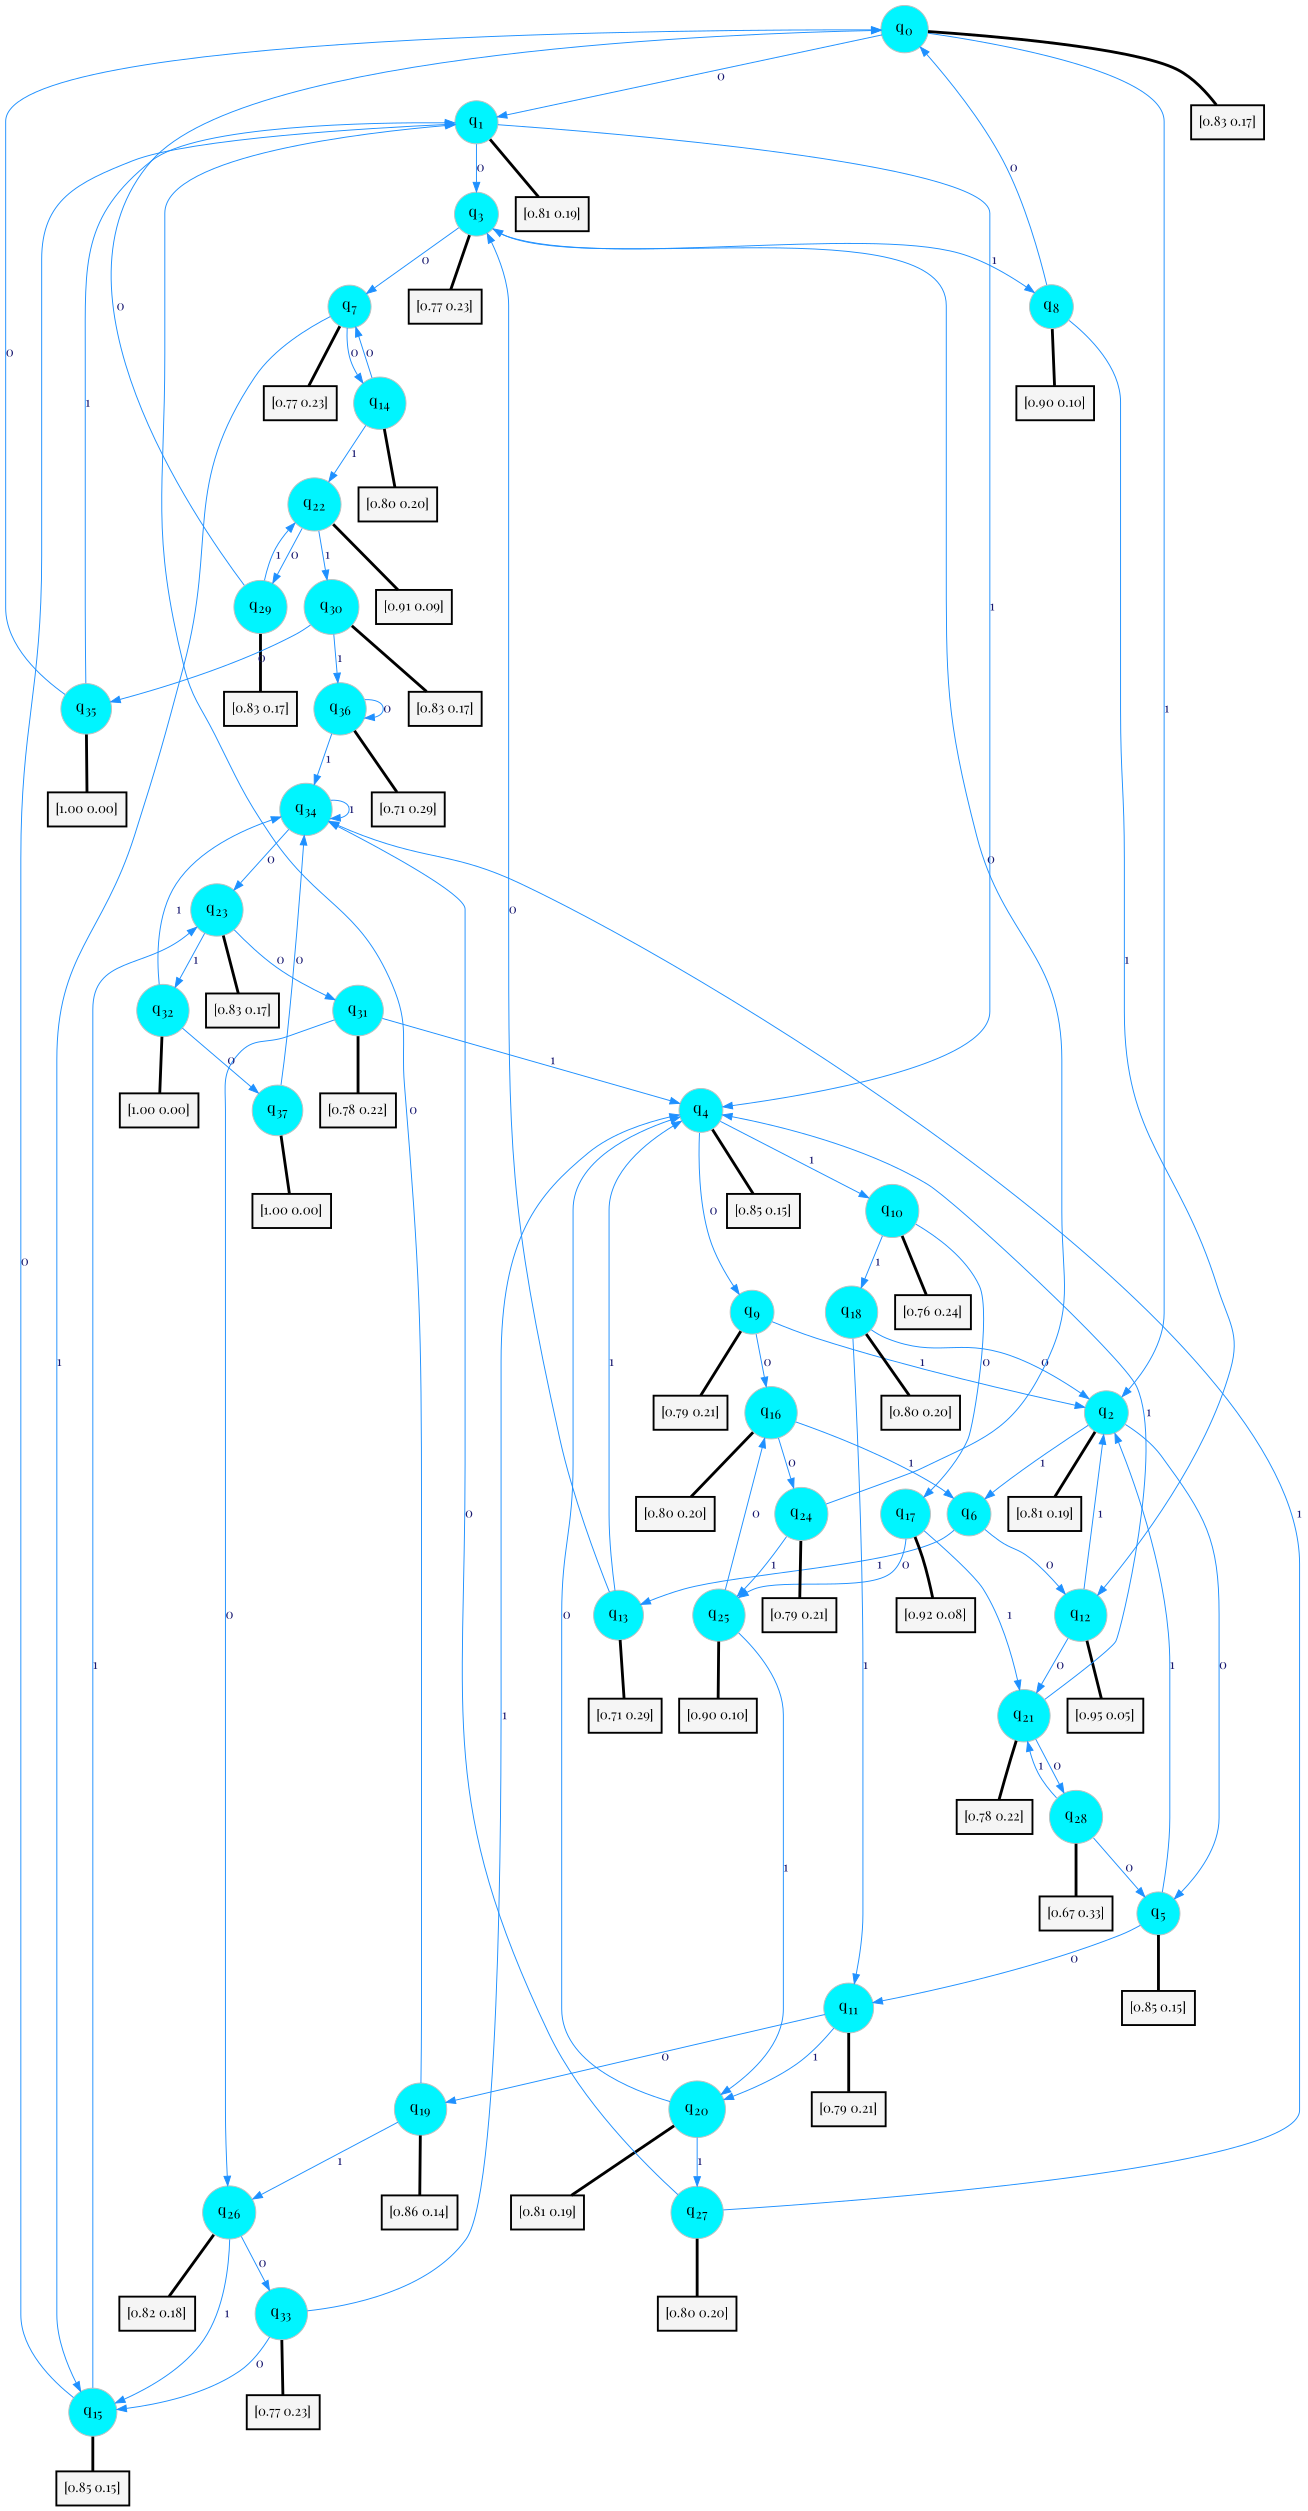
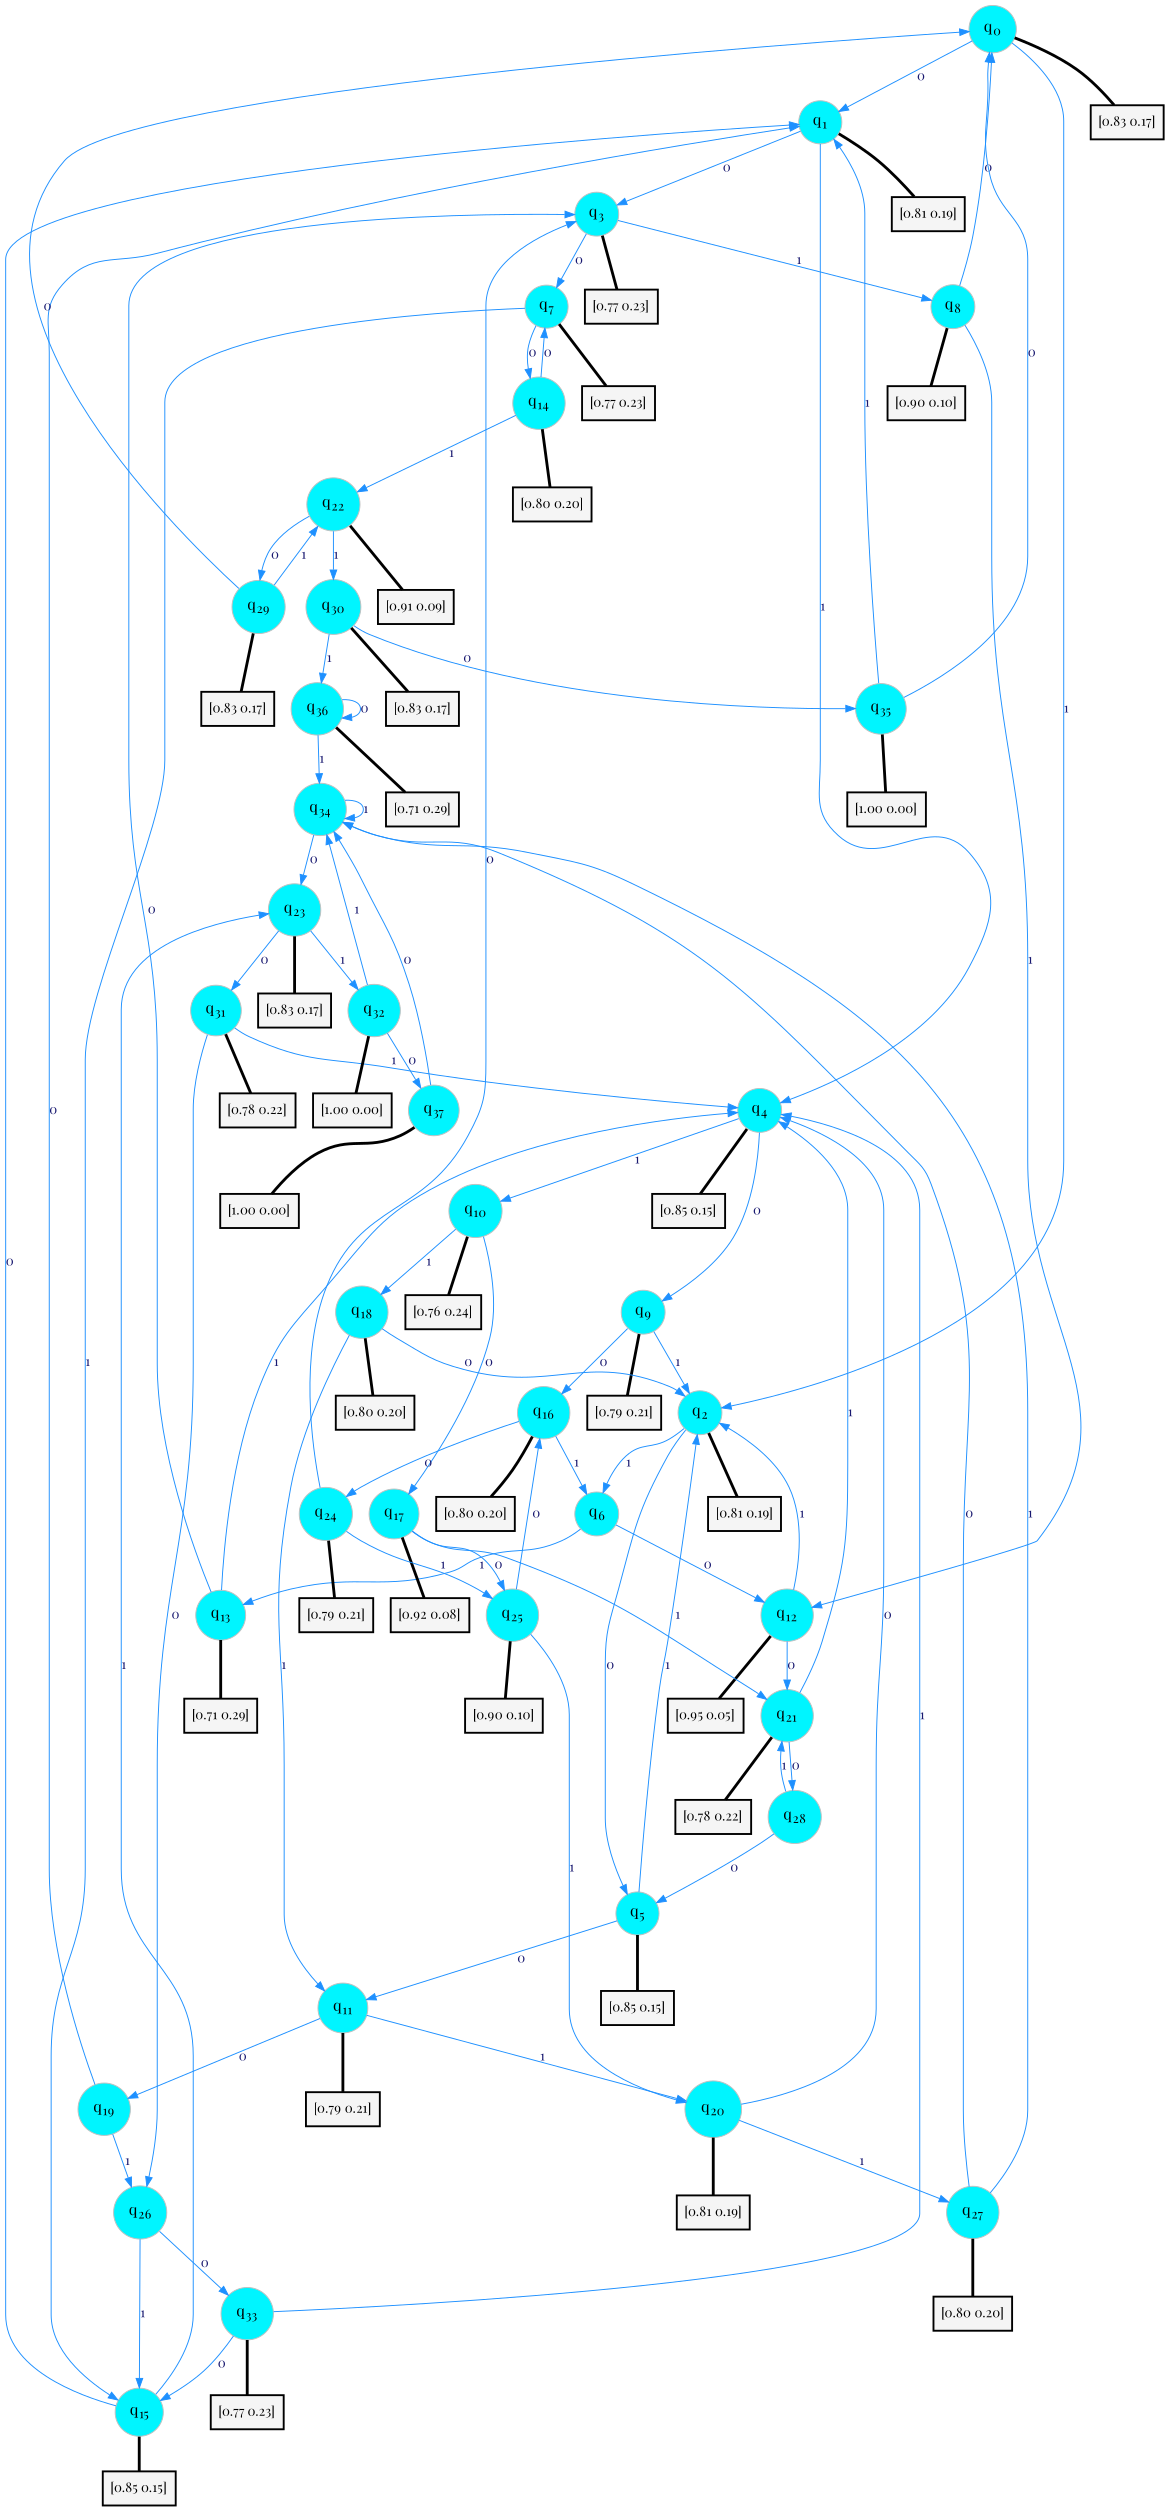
  digraph {
    fontname="Playfair Display"
    rankdir=TD
    node [color=gray fillcolor=turquoise1 fontcolor=black fontname="Playfair Display" fontsize=16 fontweight=bold shape=circle style=filled]
    edge [arrowsize=1 color=dodgerblue1 fontcolor=midnightblue fontname="Playfair Display" fontweight=bold penwidth=1 style=solid weight=20]
    n1 [label=<q<SUB>0</SUB>>]
    n2 [label=<q<SUB>1</SUB>>]
    n3 [label=<q<SUB>2</SUB>>]
    n4 [color=black fillcolor=whitesmoke fontsize=14 label="[0.83 0.17]" penwidth=2 shape=box]
    n5 [label=<q<SUB>3</SUB>>]
    n6 [label=<q<SUB>4</SUB>>]
    n7 [color=black fillcolor=whitesmoke fontsize=14 label="[0.81 0.19]" penwidth=2 shape=box]
    n8 [label=<q<SUB>5</SUB>>]
    n9 [label=<q<SUB>6</SUB>>]
    n10 [color=black fillcolor=whitesmoke fontsize=14 label="[0.81 0.19]" penwidth=2 shape=box]
    n11 [label=<q<SUB>7</SUB>>]
    n12 [label=<q<SUB>8</SUB>>]
    n13 [color=black fillcolor=whitesmoke fontsize=14 label="[0.77 0.23]" penwidth=2 shape=box]
    n14 [label=<q<SUB>9</SUB>>]
    n15 [label=<q<SUB>10</SUB>>]
    n16 [color=black fillcolor=whitesmoke fontsize=14 label="[0.85 0.15]" penwidth=2 shape=box]
    n17 [label=<q<SUB>11</SUB>>]
    n18 [color=black fillcolor=whitesmoke fontsize=14 label="[0.85 0.15]" penwidth=2 shape=box]
    n19 [label=<q<SUB>12</SUB>>]
    n20 [label=<q<SUB>13</SUB>>]
    n21 [label=<q<SUB>14</SUB>>]
    n22 [label=<q<SUB>15</SUB>>]
    n23 [color=black fillcolor=whitesmoke fontsize=14 label="[0.77 0.23]" penwidth=2 shape=box]
    n24 [color=black fillcolor=whitesmoke fontsize=14 label="[0.90 0.10]" penwidth=2 shape=box]
    n25 [label=<q<SUB>16</SUB>>]
    n26 [color=black fillcolor=whitesmoke fontsize=14 label="[0.79 0.21]" penwidth=2 shape=box]
    n27 [label=<q<SUB>17</SUB>>]
    n28 [label=<q<SUB>18</SUB>>]
    n29 [color=black fillcolor=whitesmoke fontsize=14 label="[0.76 0.24]" penwidth=2 shape=box]
    n30 [label=<q<SUB>19</SUB>>]
    n31 [label=<q<SUB>20</SUB>>]
    n32 [color=black fillcolor=whitesmoke fontsize=14 label="[0.79 0.21]" penwidth=2 shape=box]
    n33 [label=<q<SUB>21</SUB>>]
    n34 [color=black fillcolor=whitesmoke fontsize=14 label="[0.95 0.05]" penwidth=2 shape=box]
    n35 [color=black fillcolor=whitesmoke fontsize=14 label="[0.71 0.29]" penwidth=2 shape=box]
    n36 [label=<q<SUB>22</SUB>>]
    n37 [color=black fillcolor=whitesmoke fontsize=14 label="[0.80 0.20]" penwidth=2 shape=box]
    n38 [label=<q<SUB>23</SUB>>]
    n39 [color=black fillcolor=whitesmoke fontsize=14 label="[0.85 0.15]" penwidth=2 shape=box]
    n40 [label=<q<SUB>24</SUB>>]
    n41 [color=black fillcolor=whitesmoke fontsize=14 label="[0.80 0.20]" penwidth=2 shape=box]
    n42 [label=<q<SUB>25</SUB>>]
    n43 [color=black fillcolor=whitesmoke fontsize=14 label="[0.92 0.08]" penwidth=2 shape=box]
    n44 [color=black fillcolor=whitesmoke fontsize=14 label="[0.80 0.20]" penwidth=2 shape=box]
    n45 [label=<q<SUB>26</SUB>>]
-   n46 [color=black fillcolor=whitesmoke fontsize=14 label="[0.86 0.14]" penwidth=2 shape=box]
    n47 [label=<q<SUB>27</SUB>>]
    n48 [color=black fillcolor=whitesmoke fontsize=14 label="[0.81 0.19]" penwidth=2 shape=box]
    n49 [label=<q<SUB>28</SUB>>]
    n50 [color=black fillcolor=whitesmoke fontsize=14 label="[0.78 0.22]" penwidth=2 shape=box]
    n51 [label=<q<SUB>29</SUB>>]
    n52 [label=<q<SUB>30</SUB>>]
    n53 [color=black fillcolor=whitesmoke fontsize=14 label="[0.91 0.09]" penwidth=2 shape=box]
    n54 [label=<q<SUB>31</SUB>>]
    n55 [label=<q<SUB>32</SUB>>]
    n56 [color=black fillcolor=whitesmoke fontsize=14 label="[0.83 0.17]" penwidth=2 shape=box]
    n57 [color=black fillcolor=whitesmoke fontsize=14 label="[0.79 0.21]" penwidth=2 shape=box]
    n58 [color=black fillcolor=whitesmoke fontsize=14 label="[0.90 0.10]" penwidth=2 shape=box]
    n59 [label=<q<SUB>33</SUB>>]
-   n60 [color=black fillcolor=whitesmoke fontsize=14 label="[0.82 0.18]" penwidth=2 shape=box]
    n61 [label=<q<SUB>34</SUB>>]
    n62 [color=black fillcolor=whitesmoke fontsize=14 label="[0.80 0.20]" penwidth=2 shape=box]
-   n63 [color=black fillcolor=whitesmoke fontsize=14 label="[0.67 0.33]" penwidth=2 shape=box]
    n64 [color=black fillcolor=whitesmoke fontsize=14 label="[0.83 0.17]" penwidth=2 shape=box]
    n65 [label=<q<SUB>35</SUB>>]
    n66 [label=<q<SUB>36</SUB>>]
    n67 [color=black fillcolor=whitesmoke fontsize=14 label="[0.83 0.17]" penwidth=2 shape=box]
    n68 [color=black fillcolor=whitesmoke fontsize=14 label="[0.78 0.22]" penwidth=2 shape=box]
    n69 [label=<q<SUB>37</SUB>>]
    n70 [color=black fillcolor=whitesmoke fontsize=14 label="[1.00 0.00]" penwidth=2 shape=box]
    n71 [color=black fillcolor=whitesmoke fontsize=14 label="[0.77 0.23]" penwidth=2 shape=box]
    n72 [color=black fillcolor=whitesmoke fontsize=14 label="[1.00 0.00]" penwidth=2 shape=box]
    n73 [color=black fillcolor=whitesmoke fontsize=14 label="[0.71 0.29]" penwidth=2 shape=box]
    n74 [color=black fillcolor=whitesmoke fontsize=14 label="[1.00 0.00]" penwidth=2 shape=box]
    n1 -> n2 [label=0]
    n1 -> n3 [label=1]
    n1 -> n4 [arrowhead=none color=black penwidth=3]
    n2 -> n5 [label=0]
    n2 -> n6 [label=1]
    n2 -> n7 [arrowhead=none color=black penwidth=3]
    n3 -> n8 [label=0]
    n3 -> n9 [label=1]
    n3 -> n10 [arrowhead=none color=black penwidth=3]
    n5 -> n11 [label=0]
    n5 -> n12 [label=1]
    n5 -> n13 [arrowhead=none color=black penwidth=3]
    n6 -> n14 [label=0]
    n6 -> n15 [label=1]
    n6 -> n16 [arrowhead=none color=black penwidth=3]
    n8 -> n3 [label=1]
    n8 -> n17 [label=0]
    n8 -> n18 [arrowhead=none color=black penwidth=3]
    n9 -> n19 [label=0]
    n9 -> n20 [label=1]
    n11 -> n21 [label=0]
    n11 -> n22 [label=1]
    n11 -> n23 [arrowhead=none color=black penwidth=3]
    n12 -> n1 [label=0]
    n12 -> n19 [label=1]
    n12 -> n24 [arrowhead=none color=black penwidth=3]
    n14 -> n3 [label=1]
    n14 -> n25 [label=0]
    n14 -> n26 [arrowhead=none color=black penwidth=3]
    n15 -> n27 [label=0]
    n15 -> n28 [label=1]
    n15 -> n29 [arrowhead=none color=black penwidth=3]
    n17 -> n30 [label=0]
    n17 -> n31 [label=1]
    n17 -> n32 [arrowhead=none color=black penwidth=3]
    n19 -> n3 [label=1]
    n19 -> n33 [label=0]
    n19 -> n34 [arrowhead=none color=black penwidth=3]
    n20 -> n5 [label=0]
    n20 -> n6 [label=1]
    n20 -> n35 [arrowhead=none color=black penwidth=3]
    n21 -> n11 [label=0]
    n21 -> n36 [label=1]
    n21 -> n37 [arrowhead=none color=black penwidth=3]
    n22 -> n2 [label=0]
    n22 -> n38 [label=1]
    n22 -> n39 [arrowhead=none color=black penwidth=3]
    n25 -> n9 [label=1]
    n25 -> n40 [label=0]
    n25 -> n41 [arrowhead=none color=black penwidth=3]
    n27 -> n33 [label=1]
    n27 -> n42 [label=0]
    n27 -> n43 [arrowhead=none color=black penwidth=3]
    n28 -> n3 [label=0]
    n28 -> n17 [label=1]
    n28 -> n44 [arrowhead=none color=black penwidth=3]
    n30 -> n2 [label=0]
    n30 -> n45 [label=1]
-   n30 -> n46 [arrowhead=none color=black penwidth=3]
    n31 -> n6 [label=0]
    n31 -> n47 [label=1]
    n31 -> n48 [arrowhead=none color=black penwidth=3]
    n33 -> n6 [label=1]
    n33 -> n49 [label=0]
    n33 -> n50 [arrowhead=none color=black penwidth=3]
    n36 -> n51 [label=0]
    n36 -> n52 [label=1]
    n36 -> n53 [arrowhead=none color=black penwidth=3]
    n38 -> n54 [label=0]
    n38 -> n55 [label=1]
    n38 -> n56 [arrowhead=none color=black penwidth=3]
    n40 -> n5 [label=0]
    n40 -> n42 [label=1]
    n40 -> n57 [arrowhead=none color=black penwidth=3]
    n42 -> n25 [label=0]
    n42 -> n31 [label=1]
    n42 -> n58 [arrowhead=none color=black penwidth=3]
    n45 -> n22 [label=1]
    n45 -> n59 [label=0]
-   n45 -> n60 [arrowhead=none color=black penwidth=3]
    n47 -> n61 [label=0]
    n47 -> n61 [label=1]
    n47 -> n62 [arrowhead=none color=black penwidth=3]
    n49 -> n8 [label=0]
    n49 -> n33 [label=1]
-   n49 -> n63 [arrowhead=none color=black penwidth=3]
    n51 -> n1 [label=0]
    n51 -> n36 [label=1]
    n51 -> n64 [arrowhead=none color=black penwidth=3]
    n52 -> n65 [label=0]
    n52 -> n66 [label=1]
    n52 -> n67 [arrowhead=none color=black penwidth=3]
    n54 -> n6 [label=1]
    n54 -> n45 [label=0]
    n54 -> n68 [arrowhead=none color=black penwidth=3]
    n55 -> n61 [label=1]
    n55 -> n69 [label=0]
    n55 -> n70 [arrowhead=none color=black penwidth=3]
    n59 -> n6 [label=1]
    n59 -> n22 [label=0]
    n59 -> n71 [arrowhead=none color=black penwidth=3]
    n61 -> n38 [label=0]
    n61 -> n61 [label=1]
    n65 -> n1 [label=0]
    n65 -> n2 [label=1]
    n65 -> n72 [arrowhead=none color=black penwidth=3]
    n66 -> n61 [label=1]
    n66 -> n66 [label=0]
    n66 -> n73 [arrowhead=none color=black penwidth=3]
    n69 -> n61 [label=0]
    n69 -> n74 [arrowhead=none color=black penwidth=3]
  }
